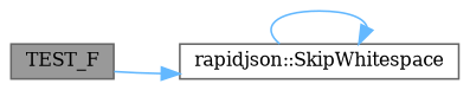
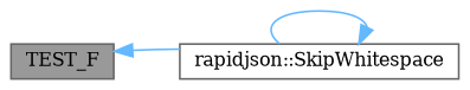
  digraph {
    rankdir=LR
    fontname="DejaVu Serif"
    node [fontname="DejaVu Serif" fontsize=10 shape=box style=filled]
    edge [color=steelblue1 fontname="DejaVu Serif" fontsize=10 labelfontname=Helvetica labelfontsize=10 style=solid]
    n1 [color=gray40 fillcolor=grey60 fontcolor=black height=0.2 label=TEST_F width=0.4]
    n2 [color=grey40 fillcolor=white height=0.2 label="rapidjson::SkipWhitespace" width=0.4]
-   n1 -> n2
+   n2 -> n1
    n2 -> n2
  }
